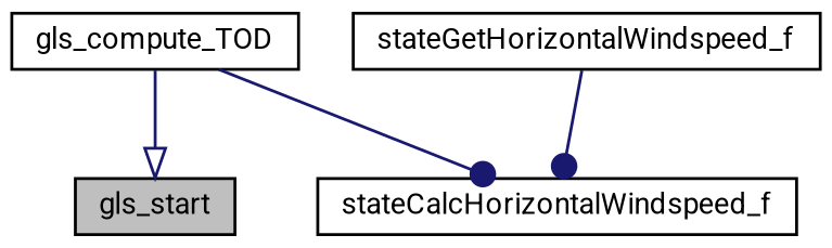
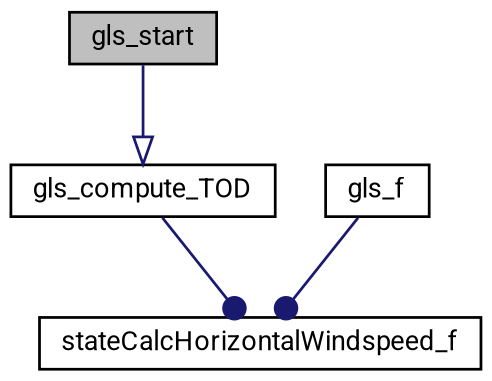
  digraph {
    fontname=Roboto
    rankdir=TB
    node [color=black fillcolor=white fontname=Roboto fontsize=10 shape=record style=filled]
    edge [arrowhead=dot color=midnightblue fontname=Roboto fontsize=10 labelfontname=FreeSans labelfontsize=10 style=solid]
    n1 [fillcolor=grey75 fontcolor=black height=0.2 label=gls_start width=0.4]
    n2 [height=0.2 label=gls_compute_TOD width=0.4]
    n3 [height=0.2 label=stateCalcHorizontalWindspeed_f width=0.4]
-   n4 [height=0.2 label=stateGetHorizontalWindspeed_f width=0.4]
-   n2 -> n1 [arrowhead=onormal]
+   n4 [height=0.2 label=gls_f width=0.4]
+   n1 -> n2 [arrowhead=onormal]
    n2 -> n3
    n4 -> n3
  }
